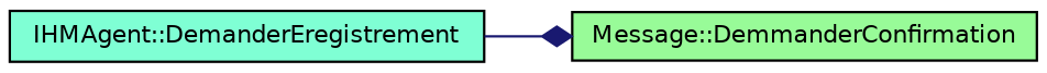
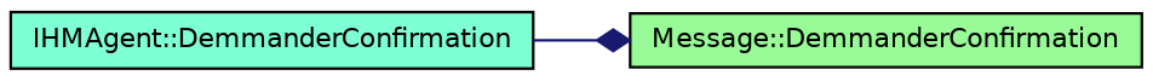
  digraph {
    rankdir=LR
    node [color=black fontname=Helvetica fontsize=10 shape=record style=filled]
-   n1 [fillcolor=aquamarine fontcolor=black height=0.2 label="IHMAgent::DemanderEregistrement" width=0.4]
+   n1 [fillcolor=aquamarine fontcolor=black height=0.2 label="IHMAgent::DemmanderConfirmation" width=0.4]
    n2 [fillcolor=palegreen height=0.2 label="Message::DemmanderConfirmation" width=0.4]
    n1 -> n2 [color=midnightblue fontname=Helvetica fontsize=10 labelfontname=Helvetica labelfontsize=10 style=solid arrowhead=diamond]
  }
